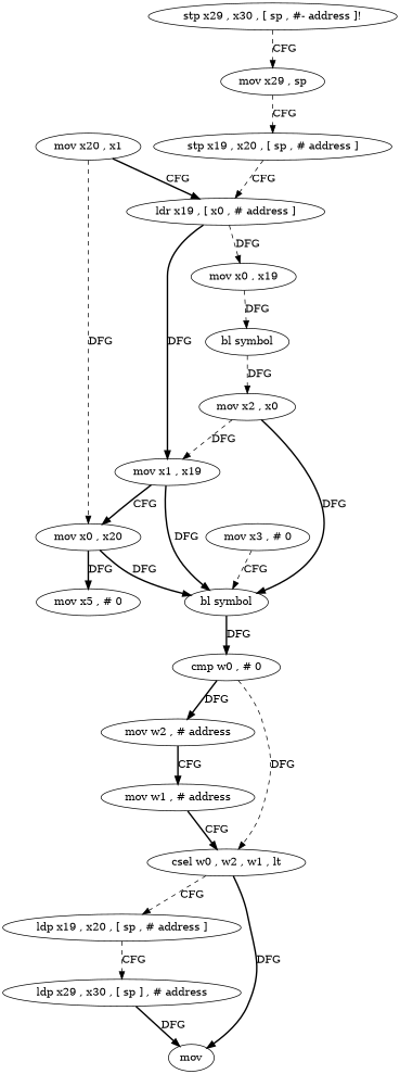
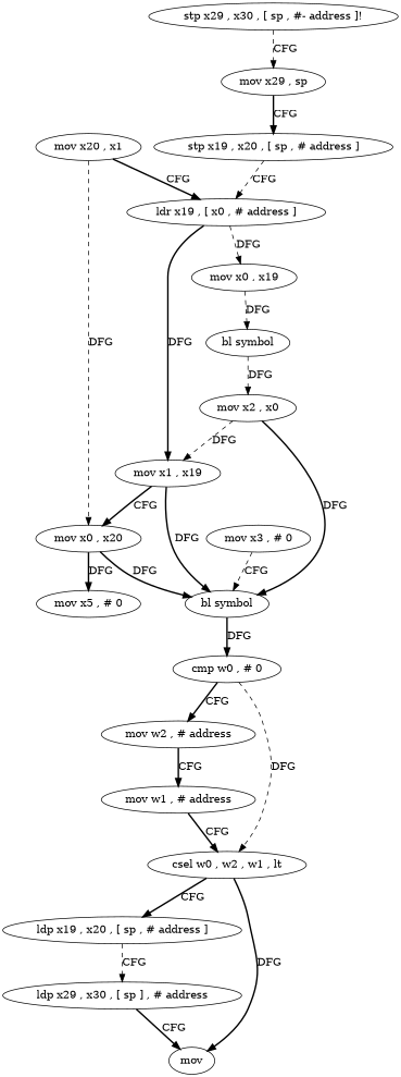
  digraph {
    edge [style=bold]
    n1 [label="stp x29 , x30 , [ sp , #- address ]!"]
    n2 [label="mov x29 , sp"]
    n3 [label="stp x19 , x20 , [ sp , # address ]"]
    n4 [label="ldr x19 , [ x0 , # address ]"]
    n5 [label="mov x20 , x1"]
    n6 [label="mov x0 , x20"]
    n7 [label="mov x0 , x19"]
    n8 [label="mov x1 , x19"]
    n9 [label="bl symbol"]
    n10 [label="mov x5 , # 0"]
    n11 [label="bl symbol"]
    n12 [label="mov x2 , x0"]
    n13 [label="cmp w0 , # 0"]
    n14 [label="mov x3 , # 0"]
    n15 [label="mov w2 , # address"]
    n16 [label="csel w0 , w2 , w1 , lt"]
    n17 [label="mov w1 , # address"]
    n18 [label="ldp x19 , x20 , [ sp , # address ]"]
    n19 [label=mov]
    n20 [label="ldp x29 , x30 , [ sp ] , # address"]
    n1 -> n2 [label=CFG style=dashed]
-   n2 -> n3 [label=CFG style=dashed]
+   n2 -> n3 [label=CFG]
    n3 -> n4 [label=CFG style=dashed]
    n4 -> n7 [label=DFG style=dashed]
    n4 -> n8 [label=DFG]
    n5 -> n4 [label=CFG]
    n5 -> n6 [label=DFG style=dashed]
    n6 -> n9 [label=DFG]
    n6 -> n10 [label=DFG]
    n7 -> n11 [label=DFG style=dashed]
    n8 -> n6 [label=CFG]
    n8 -> n9 [label=DFG]
    n9 -> n13 [label=DFG]
    n11 -> n12 [label=DFG style=dashed]
    n12 -> n8 [label=DFG style=dashed]
    n12 -> n9 [label=DFG]
-   n13 -> n15 [label=DFG]
+   n13 -> n15 [label=CFG]
    n13 -> n16 [label=DFG style=dashed]
    n14 -> n9 [label=CFG style=dashed]
    n15 -> n17 [label=CFG]
-   n16 -> n18 [label=CFG style=dashed]
+   n16 -> n18 [label=CFG]
    n16 -> n19 [label=DFG]
    n17 -> n16 [label=CFG]
    n18 -> n20 [label=CFG style=dashed]
-   n20 -> n19 [label=DFG]
+   n20 -> n19 [label=CFG]
  }
